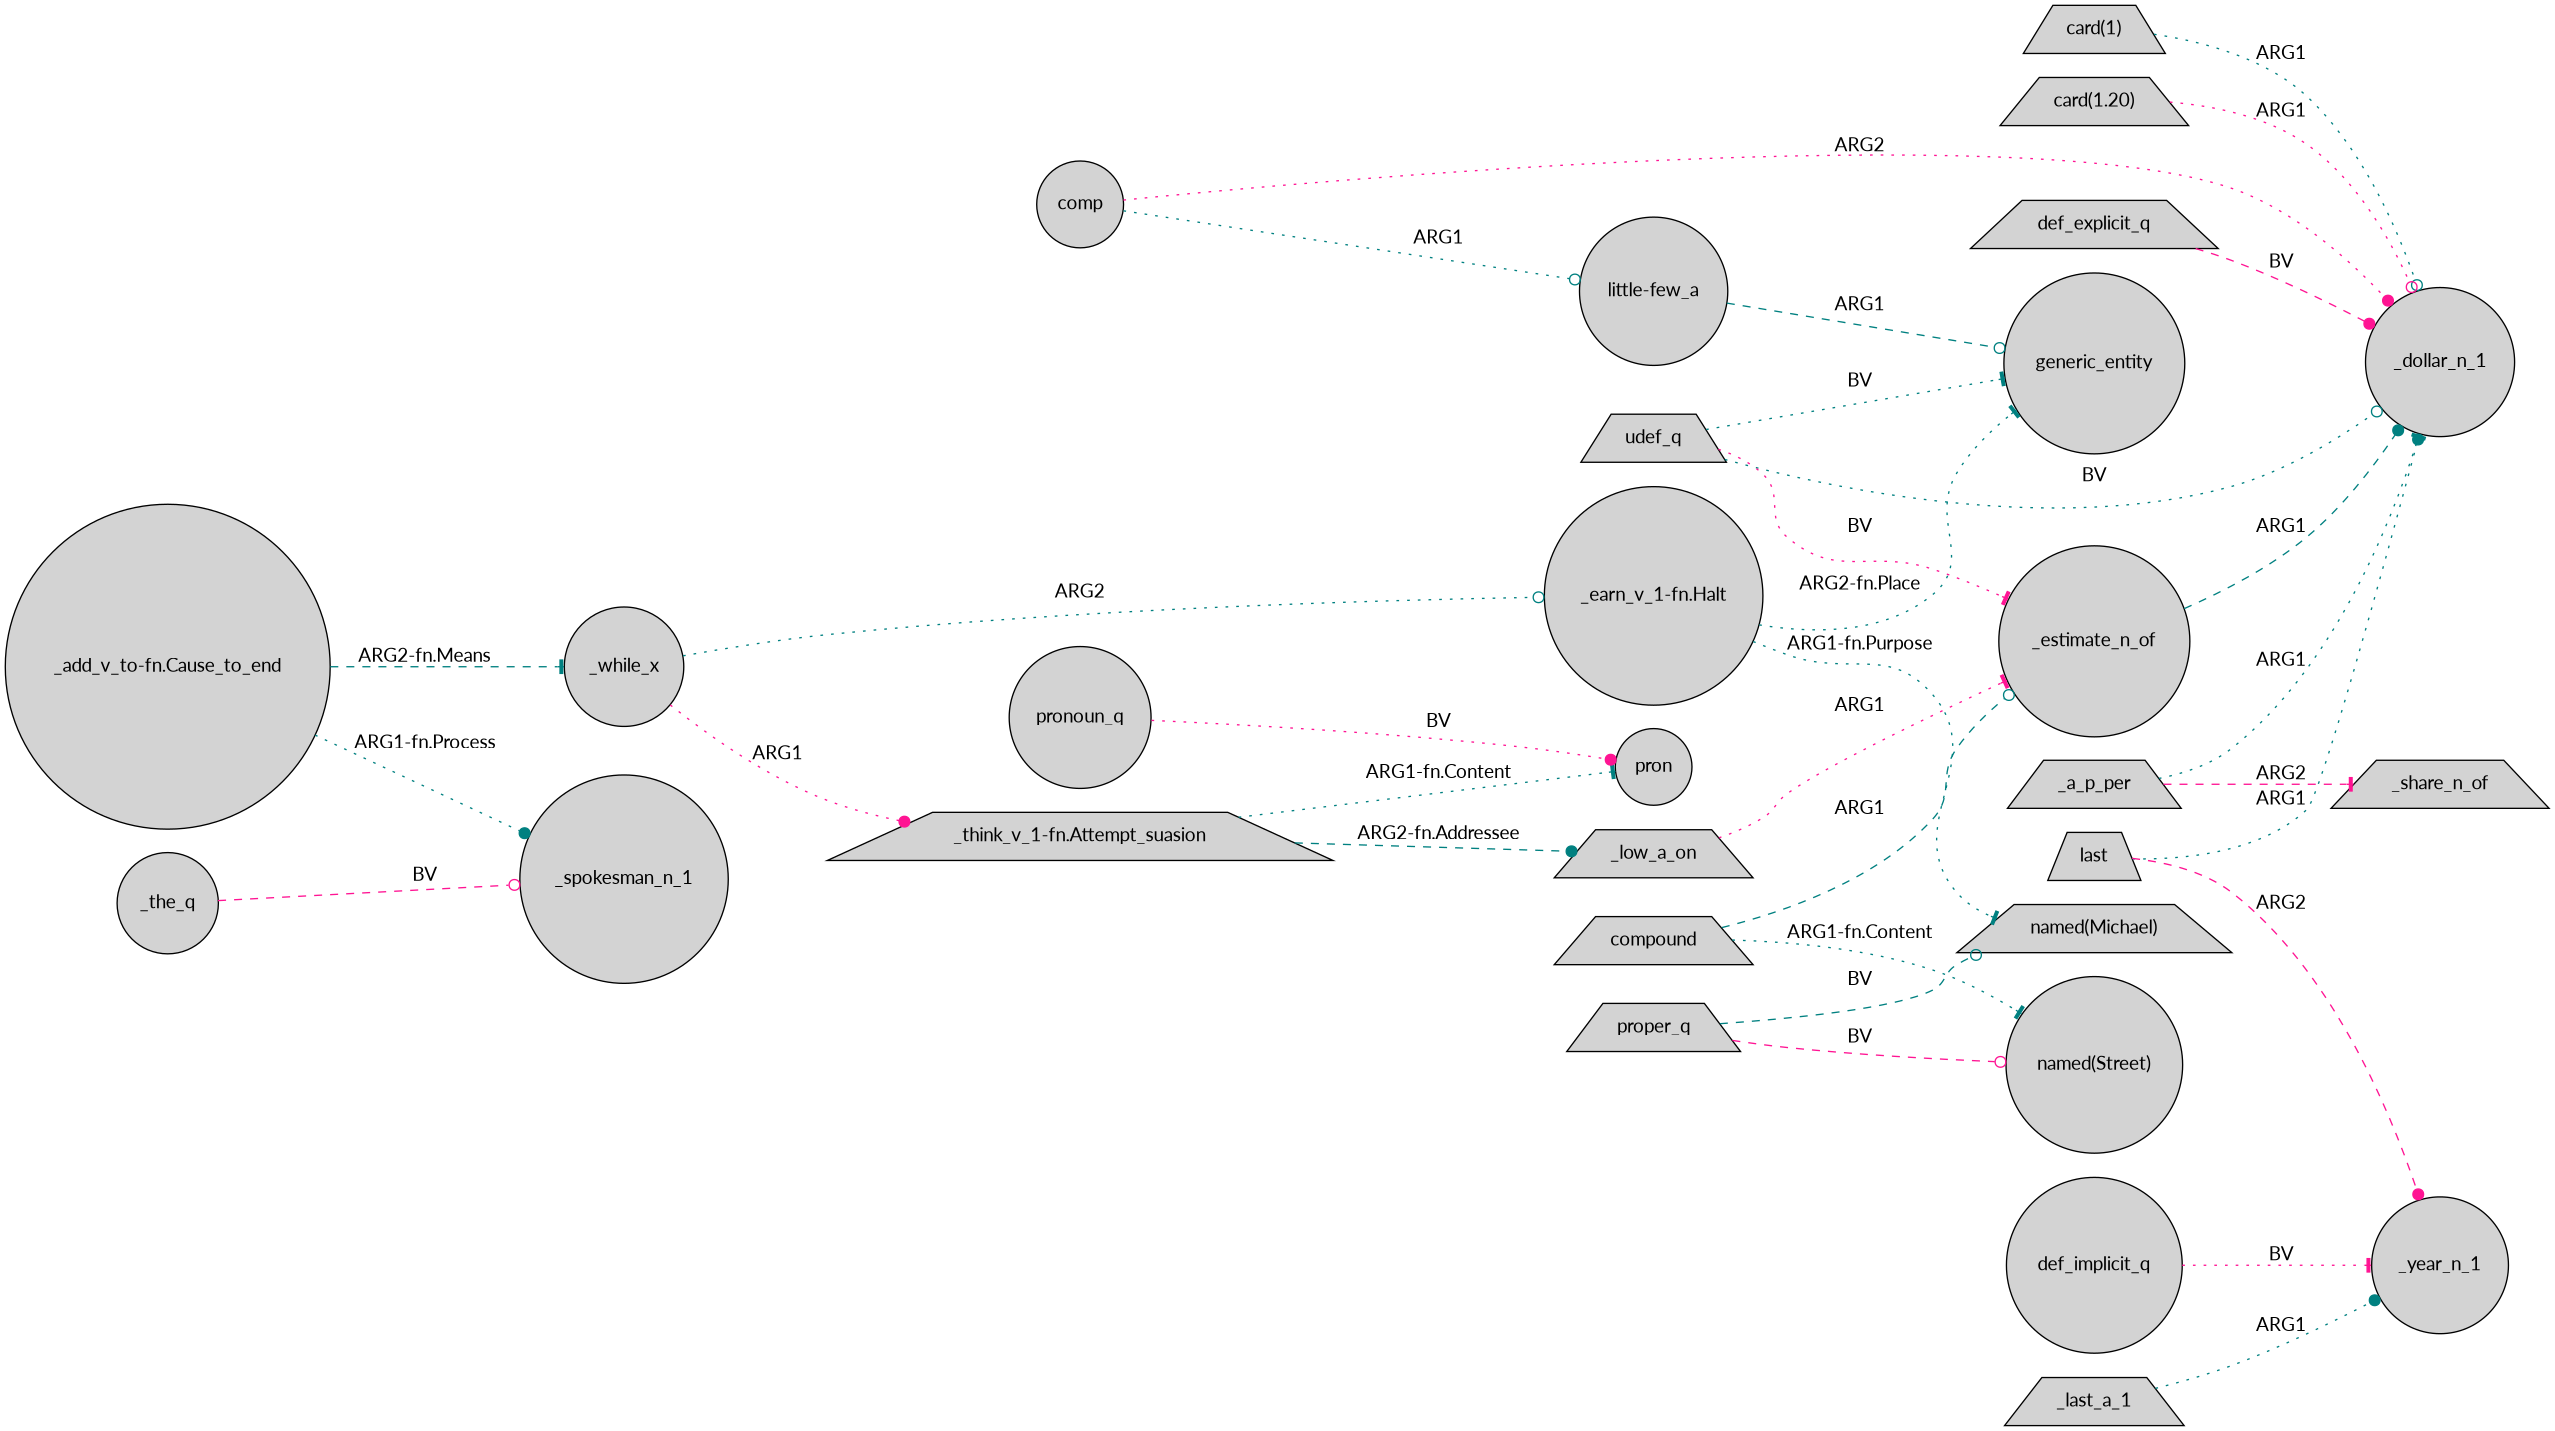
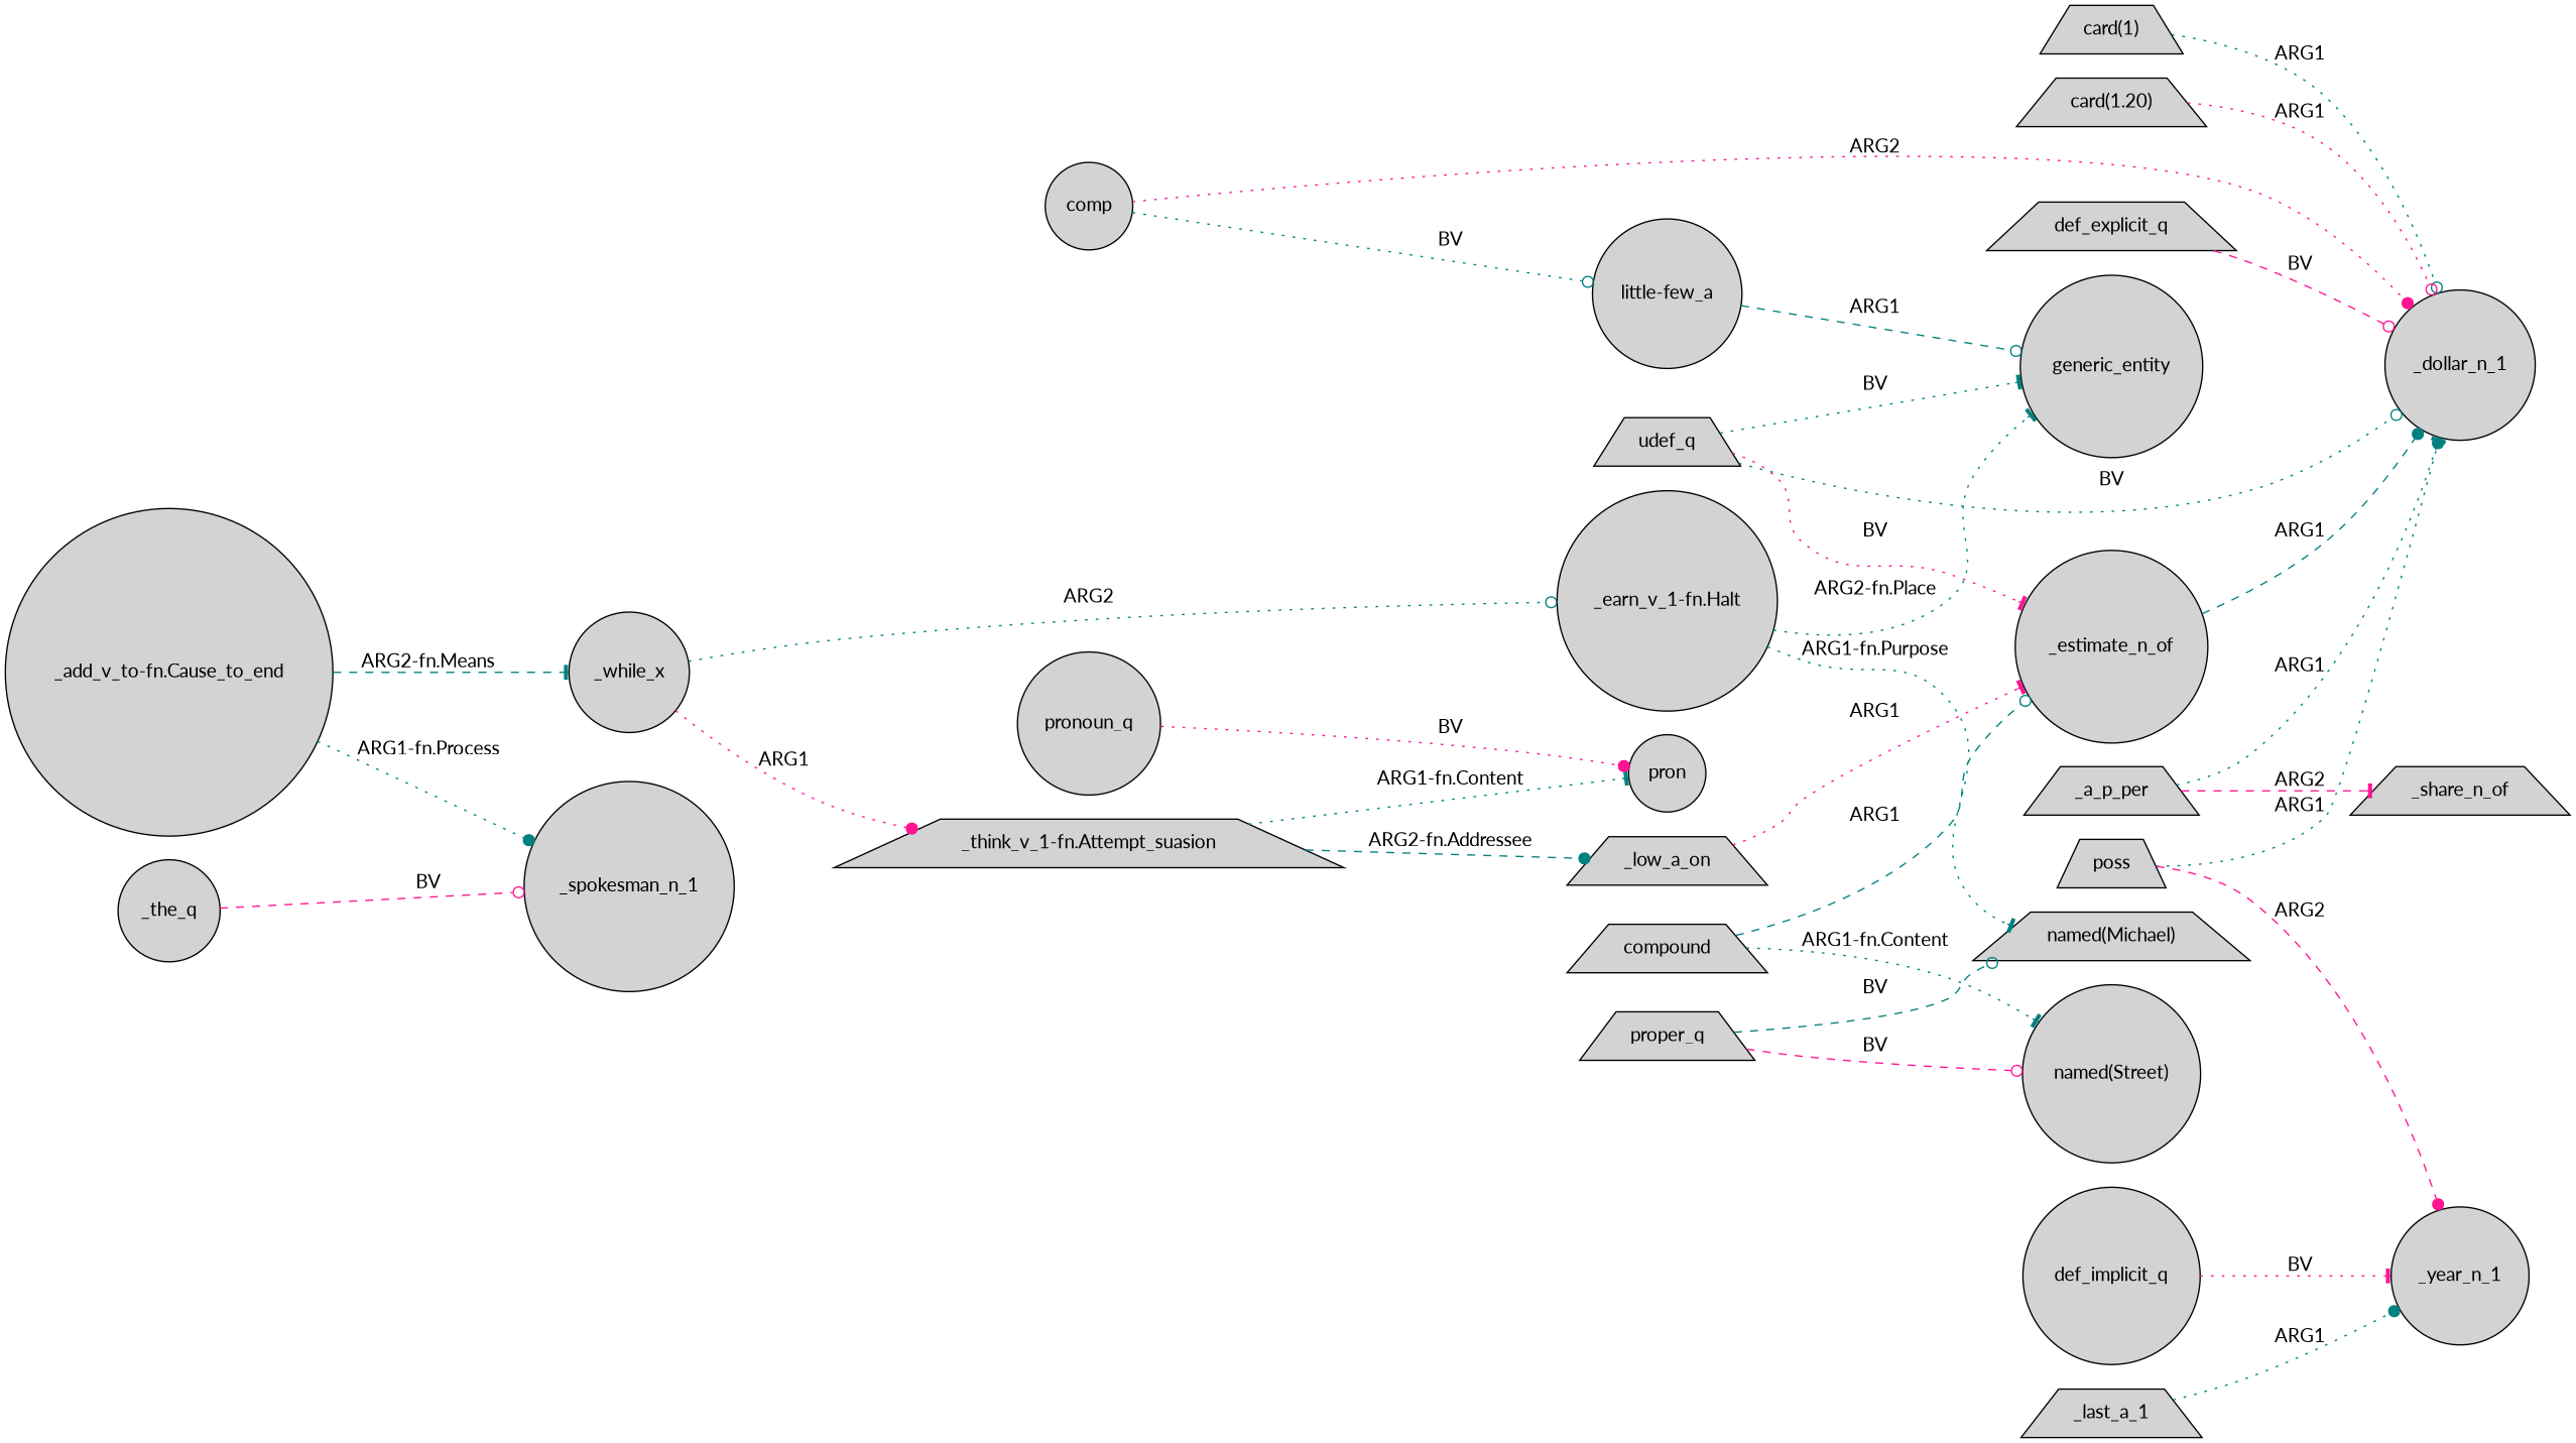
  digraph {
    fontname=Lato
    rankdir=LR
    node [fontname=Lato shape=circle style=filled]
    edge [arrowhead=odot color=teal fontname=Lato style=dotted]
    _dollar_n_1
    def_explicit_q [shape=trapezium]
    _estimate_n_of
    comp
    "little-few_a"
    generic_entity
    _while_x
    "_earn_v_1-fn.Halt"
    "_think_v_1-fn.Attempt_suasion" [shape=trapezium]
    "named(Michael)" [shape=trapezium]
    _low_a_on [shape=trapezium]
    pron
    def_implicit_q
    _year_n_1
-   poss [shape=trapezium label=last]
+   poss [shape=trapezium]
    udef_q [shape=trapezium]
    "_add_v_to-fn.Cause_to_end"
    _spokesman_n_1
    proper_q [shape=trapezium]
    "named(Street)"
    pronoun_q
    "card(1)" [shape=trapezium]
    _a_p_per [shape=trapezium]
    _share_n_of [shape=trapezium]
    _last_a_1 [shape=trapezium]
    "card(1.20)" [shape=trapezium]
    compound [shape=trapezium]
    _the_q
-   def_explicit_q -> _dollar_n_1 [arrowhead=dot color=deeppink label=BV style=dashed]
+   def_explicit_q -> _dollar_n_1 [color=deeppink label=BV style=dashed]
    _estimate_n_of -> _dollar_n_1 [arrowhead=dot label=ARG1 style=dashed]
    comp -> _dollar_n_1 [arrowhead=dot color=deeppink label=ARG2]
-   comp -> "little-few_a" [label=ARG1]
+   comp -> "little-few_a" [label=BV]
    "little-few_a" -> generic_entity [label=ARG1 style=dashed]
    _while_x -> "_earn_v_1-fn.Halt" [label=ARG2]
    _while_x -> "_think_v_1-fn.Attempt_suasion" [arrowhead=dot color=deeppink label=ARG1]
    "_earn_v_1-fn.Halt" -> generic_entity [arrowhead=tee label="ARG2-fn.Place"]
    "_earn_v_1-fn.Halt" -> "named(Michael)" [arrowhead=tee label="ARG1-fn.Purpose"]
    "_think_v_1-fn.Attempt_suasion" -> _low_a_on [arrowhead=dot label="ARG2-fn.Addressee" style=dashed]
    "_think_v_1-fn.Attempt_suasion" -> pron [arrowhead=tee label="ARG1-fn.Content"]
    _low_a_on -> _estimate_n_of [arrowhead=tee color=deeppink label=ARG1]
    def_implicit_q -> _year_n_1 [arrowhead=tee color=deeppink label=BV]
    poss -> _dollar_n_1 [arrowhead=dot label=ARG1]
    poss -> _year_n_1 [arrowhead=dot color=deeppink label=ARG2 style=dashed]
    udef_q -> _dollar_n_1 [label=BV]
    udef_q -> _estimate_n_of [arrowhead=tee color=deeppink label=BV]
    udef_q -> generic_entity [arrowhead=tee label=BV]
    "_add_v_to-fn.Cause_to_end" -> _while_x [arrowhead=tee label="ARG2-fn.Means" style=dashed]
    "_add_v_to-fn.Cause_to_end" -> _spokesman_n_1 [arrowhead=dot label="ARG1-fn.Process"]
    proper_q -> "named(Michael)" [label=BV style=dashed]
    proper_q -> "named(Street)" [color=deeppink label=BV style=dashed]
    pronoun_q -> pron [arrowhead=dot color=deeppink label=BV]
    "card(1)" -> _dollar_n_1 [label=ARG1]
    _a_p_per -> _dollar_n_1 [arrowhead=tee label=ARG1]
    _a_p_per -> _share_n_of [arrowhead=tee color=deeppink label=ARG2 style=dashed]
    _last_a_1 -> _year_n_1 [arrowhead=dot label=ARG1]
    "card(1.20)" -> _dollar_n_1 [color=deeppink label=ARG1]
    compound -> _estimate_n_of [label=ARG1 style=dashed]
    compound -> "named(Street)" [arrowhead=tee label="ARG1-fn.Content"]
    _the_q -> _spokesman_n_1 [color=deeppink label=BV style=dashed]
  }
